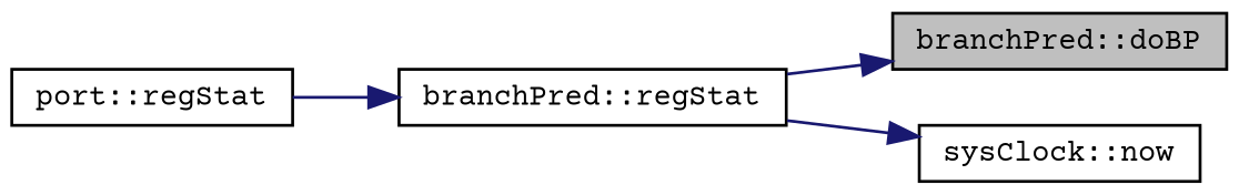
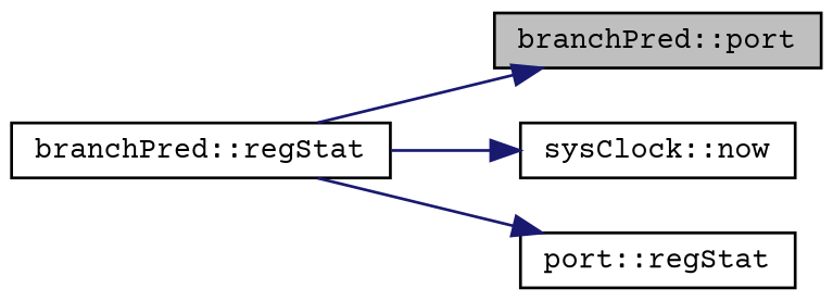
  digraph {
    fontname="Courier Prime"
    rankdir=LR
    node [color=black fillcolor=white fontname="Courier Prime" fontsize=10 shape=record style=filled]
    edge [color=midnightblue fontname="Courier Prime" fontsize=10 labelfontname=Helvetica labelfontsize=10 style=solid]
-   n1 [fillcolor=grey75 fontcolor=black height=0.2 label="branchPred::doBP" width=0.4]
+   n1 [fillcolor=grey75 fontcolor=black height=0.2 label="branchPred::port" width=0.4]
    n2 [height=0.2 label="branchPred::regStat" width=0.4]
    n3 [height=0.2 label="sysClock::now" width=0.4]
    n4 [height=0.2 label="port::regStat" width=0.4]
    n2 -> n1
    n2 -> n3
-   n4 -> n2
+   n2 -> n4
  }
